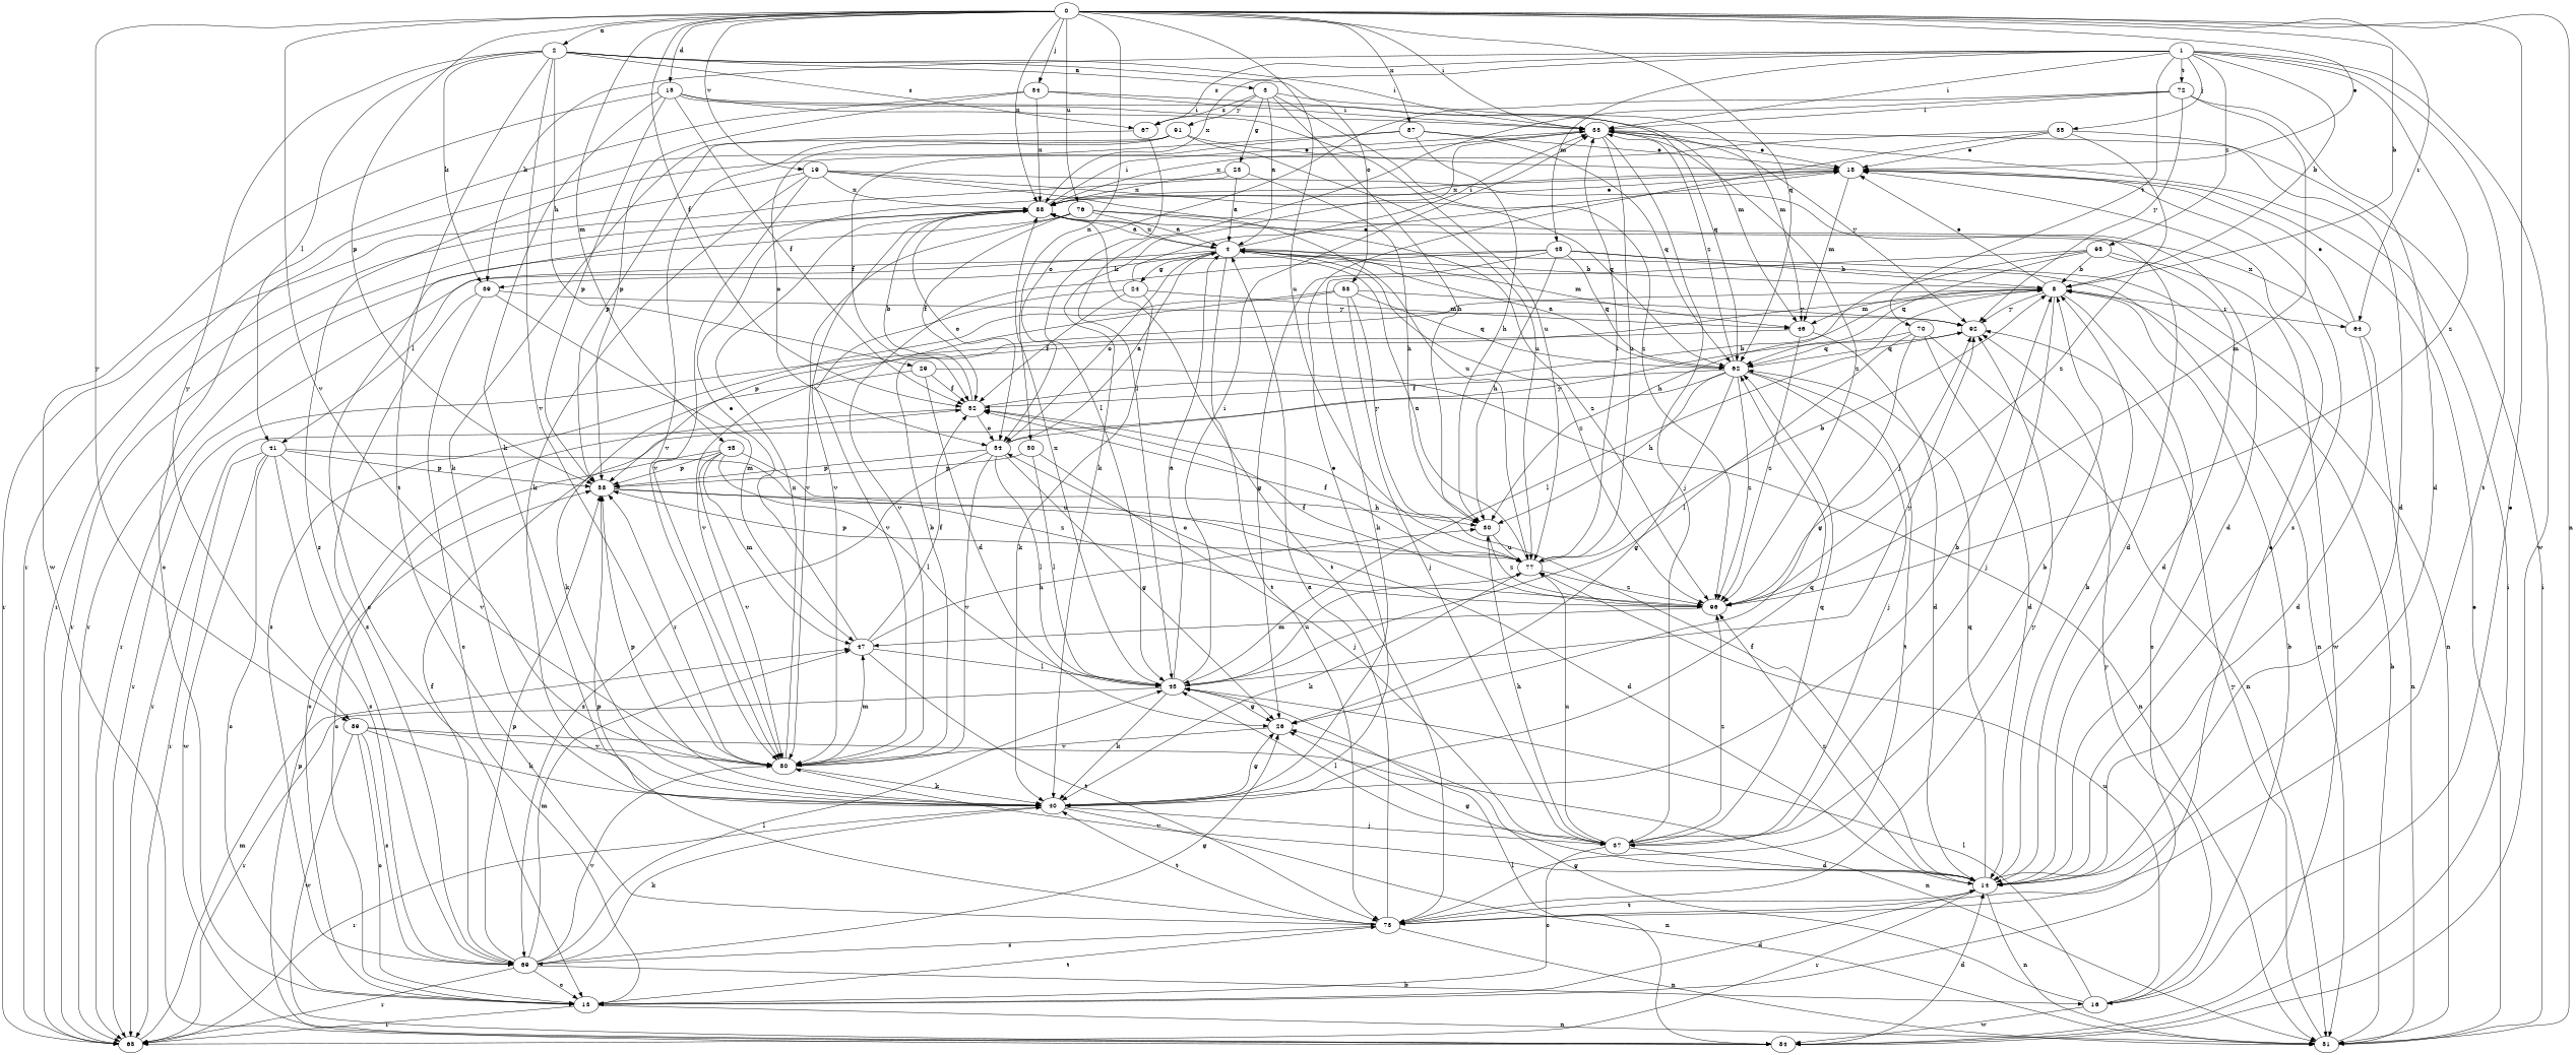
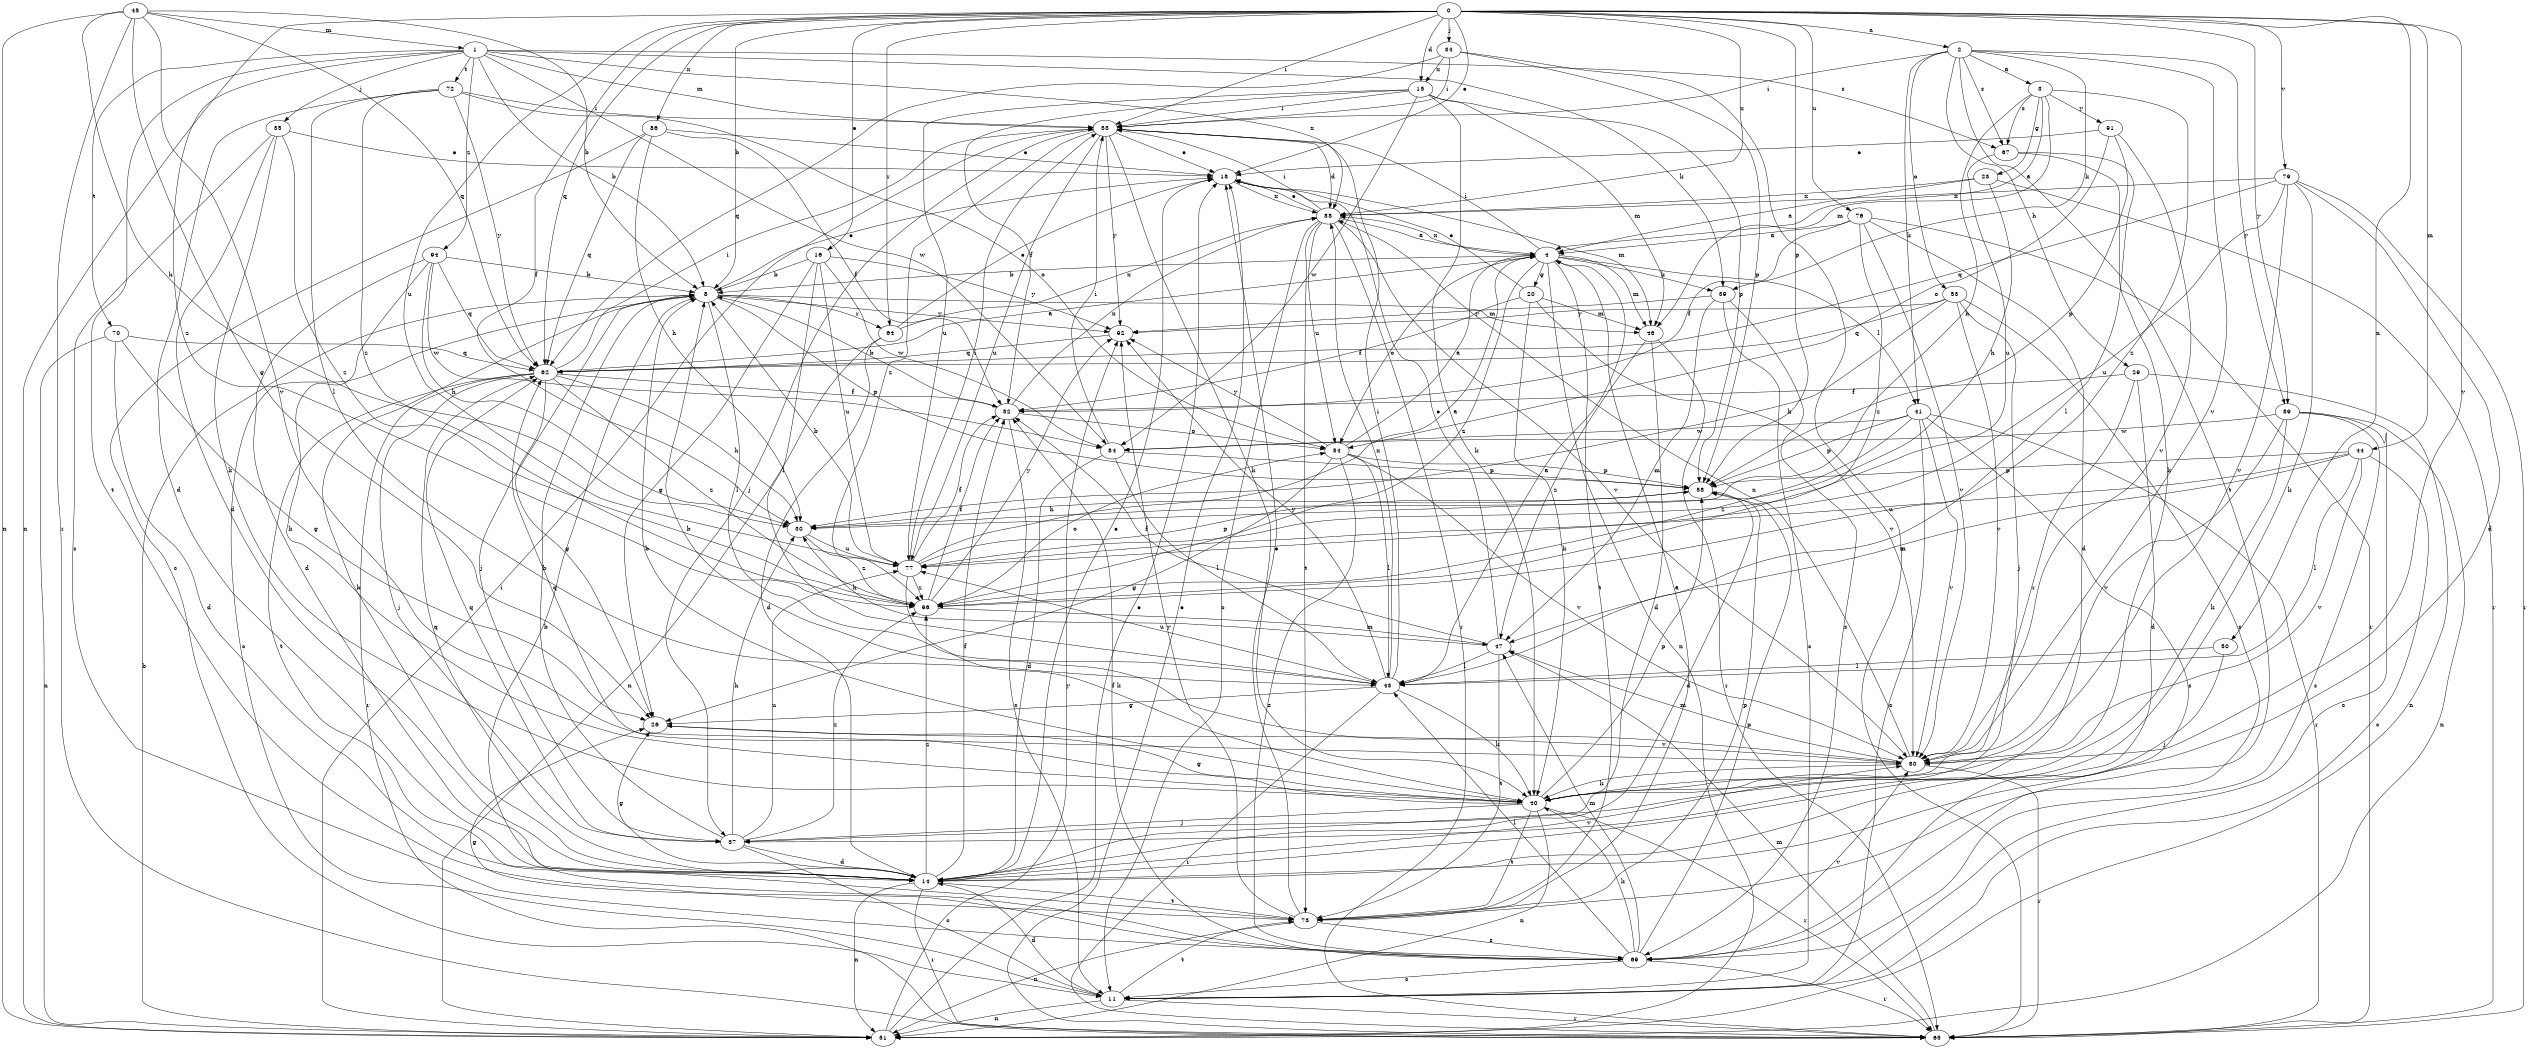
  strict digraph {
    0
    2
    8
    n4 [label=15]
    16
    18
    n7 [label=52]
    33
    34
-   44 [label=48]
+   44
    50
    51
    58
    62
    64
    76
    77
-   79 [label=19]
+   79
    80
-   86 [label=87]
+   86
    88
    89
    39
    67
    73
    3
    29
    41
    53
    46
-   11 [label=13]
+   11
    37
    43
    92
    84
    40
    26
    54
    96
    65
    47
    30
    14
    4
    69
    1
    35
    45
    70
    72
-   95
+   95 [label=94]
    23
    91
-   24
+   24 [label=20]
    0 -> 2 [label=a]
    0 -> 8 [label=b]
    0 -> n4 [label=d]
    0 -> 16 [label=e]
    0 -> 18 [label=e]
-   0 -> n7 [label=f]
+   0 -> 30 [label=f]
    0 -> 33 [label=i]
    0 -> 34 [label=j]
    0 -> 44 [label=m]
    0 -> 50 [label=n]
    0 -> 51 [label=n]
    0 -> 58 [label=p]
    0 -> 62 [label=q]
    0 -> 64 [label=r]
    0 -> 76 [label=u]
    0 -> 77 [label=u]
    0 -> 79 [label=v]
    0 -> 80 [label=v]
    0 -> 86 [label=x]
    0 -> 88 [label=x]
    0 -> 89 [label=y]
    2 -> 33 [label=i]
    2 -> 80 [label=v]
    2 -> 89 [label=y]
    2 -> 39 [label=k]
    2 -> 67 [label=s]
    2 -> 73 [label=t]
    2 -> 3 [label=a]
    2 -> 29 [label=h]
-   2 -> 41 [label=l]
+   2 -> 41 [label=k]
    2 -> 53 [label=o]
    8 -> 18 [label=e]
    8 -> 58 [label=p]
    8 -> 64 [label=r]
    8 -> 46 [label=m]
    8 -> 11 [label=c]
    8 -> 37 [label=j]
    8 -> 43 [label=l]
    8 -> 92 [label=y]
    n4 -> n7 [label=f]
    n4 -> 33 [label=i]
    n4 -> 58 [label=p]
    n4 -> 77 [label=u]
    n4 -> 46 [label=m]
    n4 -> 84 [label=w]
    n4 -> 40 [label=k]
    16 -> 8 [label=b]
    16 -> 77 [label=u]
    16 -> 43 [label=l]
    16 -> 92 [label=y]
    16 -> 84 [label=w]
    16 -> 26 [label=g]
    18 -> 88 [label=x]
    18 -> 46 [label=m]
    n7 -> 8 [label=b]
-   n7 -> 88 [label=b]
+   n7 -> 88 [label=x]
    n7 -> 11 [label=c]
    n7 -> 54 [label=o]
    33 -> 18 [label=e]
    33 -> 77 [label=u]
-   33 -> 88 [label=x]
+   33 -> 88 [label=d]
    33 -> 37 [label=j]
    33 -> 92 [label=y]
    33 -> 40 [label=k]
    33 -> 96 [label=z]
    34 -> 33 [label=i]
    34 -> 58 [label=p]
    34 -> 62 [label=q]
-   34 -> 88 [label=x]
+   34 -> n4 [label=x]
    34 -> 65 [label=r]
    44 -> 58 [label=p]
    44 -> 77 [label=u]
    44 -> 80 [label=v]
    44 -> 11 [label=c]
    44 -> 43 [label=l]
    44 -> 47 [label=m]
-   50 -> 58 [label=p]
    50 -> 37 [label=j]
    50 -> 43 [label=l]
    51 -> 8 [label=b]
    51 -> 18 [label=e]
    51 -> 33 [label=i]
    51 -> 92 [label=y]
    58 -> 30 [label=h]
    58 -> 14 [label=d]
    62 -> n7 [label=f]
-   62 -> 33 [label=z]
+   62 -> 33 [label=i]
    62 -> 73 [label=t]
    62 -> 37 [label=j]
    62 -> 26 [label=g]
    62 -> 96 [label=z]
    62 -> 65 [label=r]
    62 -> 30 [label=h]
    62 -> 4 [label=a]
    64 -> 18 [label=e]
    64 -> 51 [label=n]
    64 -> 88 [label=x]
    64 -> 14 [label=d]
    76 -> n7 [label=f]
    76 -> 80 [label=v]
    76 -> 96 [label=z]
    76 -> 65 [label=r]
    76 -> 14 [label=d]
    76 -> 4 [label=a]
    77 -> 8 [label=b]
    77 -> n7 [label=f]
    77 -> 33 [label=i]
    77 -> 58 [label=p]
    77 -> 40 [label=k]
    77 -> 96 [label=z]
    77 -> 4 [label=a]
    79 -> 62 [label=q]
    79 -> 77 [label=u]
    79 -> 80 [label=v]
    79 -> 88 [label=x]
    79 -> 40 [label=k]
    79 -> 65 [label=r]
    79 -> 14 [label=d]
    80 -> 8 [label=b]
    80 -> 88 [label=x]
    80 -> 40 [label=k]
-   80 -> 58 [label=r]
+   80 -> 65 [label=r]
    80 -> 47 [label=m]
    86 -> 18 [label=e]
    86 -> n7 [label=f]
    86 -> 62 [label=q]
    86 -> 11 [label=c]
    86 -> 30 [label=h]
    88 -> 18 [label=e]
    88 -> 33 [label=i]
    88 -> 80 [label=v]
    88 -> 73 [label=t]
    88 -> 11 [label=c]
-   88 -> 54 [label=o]
+   88 -> 54 [label=u]
    88 -> 65 [label=r]
    88 -> 4 [label=a]
    89 -> 51 [label=n]
    89 -> 80 [label=v]
    89 -> 11 [label=c]
    89 -> 84 [label=w]
    89 -> 40 [label=k]
    89 -> 69 [label=s]
    39 -> 11 [label=c]
    39 -> 92 [label=y]
    39 -> 47 [label=m]
    39 -> 69 [label=s]
    67 -> 43 [label=l]
    67 -> 40 [label=k]
    73 -> 18 [label=e]
    73 -> 51 [label=n]
    73 -> 58 [label=p]
    73 -> 92 [label=y]
    73 -> 4 [label=a]
    73 -> 69 [label=s]
    3 -> 67 [label=s]
    3 -> 46 [label=m]
    3 -> 96 [label=z]
    3 -> 30 [label=h]
    3 -> 4 [label=a]
    3 -> 23 [label=g]
    3 -> 91 [label=y]
    29 -> n7 [label=f]
    29 -> 51 [label=n]
-   29 -> 40 [label=k]
-   29 -> 26 [label=d]
+   29 -> 40 [label=r]
+   29 -> 14 [label=d]
    41 -> 58 [label=p]
    41 -> 80 [label=v]
    41 -> 11 [label=c]
    41 -> 84 [label=w]
    41 -> 96 [label=z]
    41 -> 65 [label=r]
    41 -> 69 [label=s]
    53 -> 62 [label=q]
    53 -> 80 [label=v]
    53 -> 37 [label=j]
    53 -> 92 [label=y]
-   53 -> 30 [label=y]
+   53 -> 30 [label=h]
    53 -> 69 [label=s]
-   46 -> 96 [label=z]
+   46 -> 47 [label=z]
    46 -> 65 [label=r]
    46 -> 14 [label=d]
    11 -> 51 [label=n]
    11 -> 73 [label=t]
    11 -> 65 [label=r]
    11 -> 14 [label=d]
    37 -> 8 [label=b]
    37 -> 62 [label=q]
    37 -> 77 [label=u]
    37 -> 11 [label=c]
-   37 -> 43 [label=l]
    37 -> 96 [label=z]
    37 -> 30 [label=h]
    37 -> 14 [label=d]
    43 -> 33 [label=i]
    43 -> 77 [label=u]
    43 -> 88 [label=x]
    43 -> 92 [label=y]
    43 -> 40 [label=k]
    43 -> 26 [label=g]
    43 -> 65 [label=r]
    43 -> 4 [label=a]
    92 -> 62 [label=q]
    84 -> 33 [label=i]
    84 -> 58 [label=p]
    84 -> 43 [label=l]
    84 -> 14 [label=d]
    40 -> 8 [label=b]
    40 -> 51 [label=n]
    40 -> 58 [label=p]
    40 -> 62 [label=q]
-   73 -> 40 [label=t]
+   40 -> 73 [label=t]
    40 -> 37 [label=j]
    40 -> 26 [label=g]
    40 -> 65 [label=r]
    26 -> 80 [label=v]
    54 -> 58 [label=p]
    54 -> 80 [label=v]
    54 -> 43 [label=l]
    54 -> 92 [label=y]
    54 -> 26 [label=g]
    54 -> 4 [label=a]
    54 -> 69 [label=s]
    96 -> n7 [label=f]
-   96 -> 92 [label=j]
+   96 -> 92 [label=y]
    96 -> 54 [label=o]
    96 -> 47 [label=m]
+   65 -> 18 [label=e]
    65 -> 47 [label=m]
    47 -> 18 [label=e]
    47 -> n7 [label=f]
    47 -> 73 [label=t]
    47 -> 43 [label=l]
    47 -> 30 [label=h]
    30 -> 77 [label=u]
    30 -> 96 [label=z]
    14 -> 8 [label=b]
-   14 -> 18 [label=s]
+   14 -> 18 [label=e]
    14 -> n7 [label=f]
    14 -> 51 [label=n]
    14 -> 62 [label=q]
    14 -> 80 [label=v]
    14 -> 73 [label=t]
    14 -> 26 [label=g]
    14 -> 96 [label=z]
    14 -> 65 [label=r]
    4 -> 8 [label=b]
    4 -> 33 [label=i]
    4 -> 51 [label=n]
    4 -> 88 [label=x]
    4 -> 39 [label=k]
    4 -> 73 [label=t]
    4 -> 41 [label=l]
    4 -> 46 [label=m]
    4 -> 54 [label=o]
    4 -> 96 [label=z]
    4 -> 24 [label=g]
-   69 -> 16 [label=b]
+   69 -> 8 [label=b]
    69 -> n7 [label=f]
    69 -> 58 [label=p]
    69 -> 80 [label=v]
    69 -> 11 [label=c]
    69 -> 43 [label=l]
    69 -> 40 [label=k]
    69 -> 26 [label=g]
    69 -> 65 [label=r]
    69 -> 47 [label=m]
    1 -> 8 [label=b]
-   1 -> 33 [label=i]
+   1 -> 33 [label=m]
    1 -> 88 [label=x]
    1 -> 39 [label=k]
    1 -> 67 [label=s]
    1 -> 73 [label=t]
    1 -> 84 [label=w]
    1 -> 96 [label=z]
    1 -> 35 [label=j]
-   1 -> 45 [label=m]
+   45 -> 1 [label=m]
    1 -> 70 [label=t]
    1 -> 72 [label=t]
    1 -> 95 [label=z]
    35 -> 18 [label=e]
-   35 -> 40 [label=e]
+   35 -> 40 [label=k]
    35 -> 96 [label=z]
    35 -> 14 [label=d]
    35 -> 69 [label=s]
    45 -> 8 [label=b]
    45 -> 51 [label=n]
    45 -> 62 [label=q]
    45 -> 80 [label=v]
    45 -> 26 [label=g]
    45 -> 65 [label=r]
    45 -> 30 [label=h]
    70 -> 51 [label=n]
    70 -> 62 [label=q]
-   70 -> 43 [label=l]
    70 -> 26 [label=g]
    70 -> 14 [label=d]
    72 -> 33 [label=i]
    72 -> 43 [label=l]
-   72 -> 92 [label=y]
+   72 -> 62 [label=y]
    72 -> 54 [label=o]
-   72 -> 96 [label=m]
+   72 -> 96 [label=z]
    72 -> 14 [label=d]
    95 -> 8 [label=b]
    95 -> 62 [label=q]
    95 -> 84 [label=w]
    95 -> 40 [label=k]
    95 -> 30 [label=h]
    95 -> 14 [label=d]
    23 -> 88 [label=x]
    23 -> 65 [label=r]
    23 -> 30 [label=h]
    23 -> 4 [label=a]
    91 -> 18 [label=e]
    91 -> 58 [label=p]
-   91 -> 77 [label=u]
+   67 -> 77 [label=u]
    91 -> 80 [label=v]
    91 -> 54 [label=o]
    24 -> 18 [label=e]
    24 -> n7 [label=f]
    24 -> 80 [label=v]
    24 -> 46 [label=m]
    24 -> 40 [label=k]
  }
